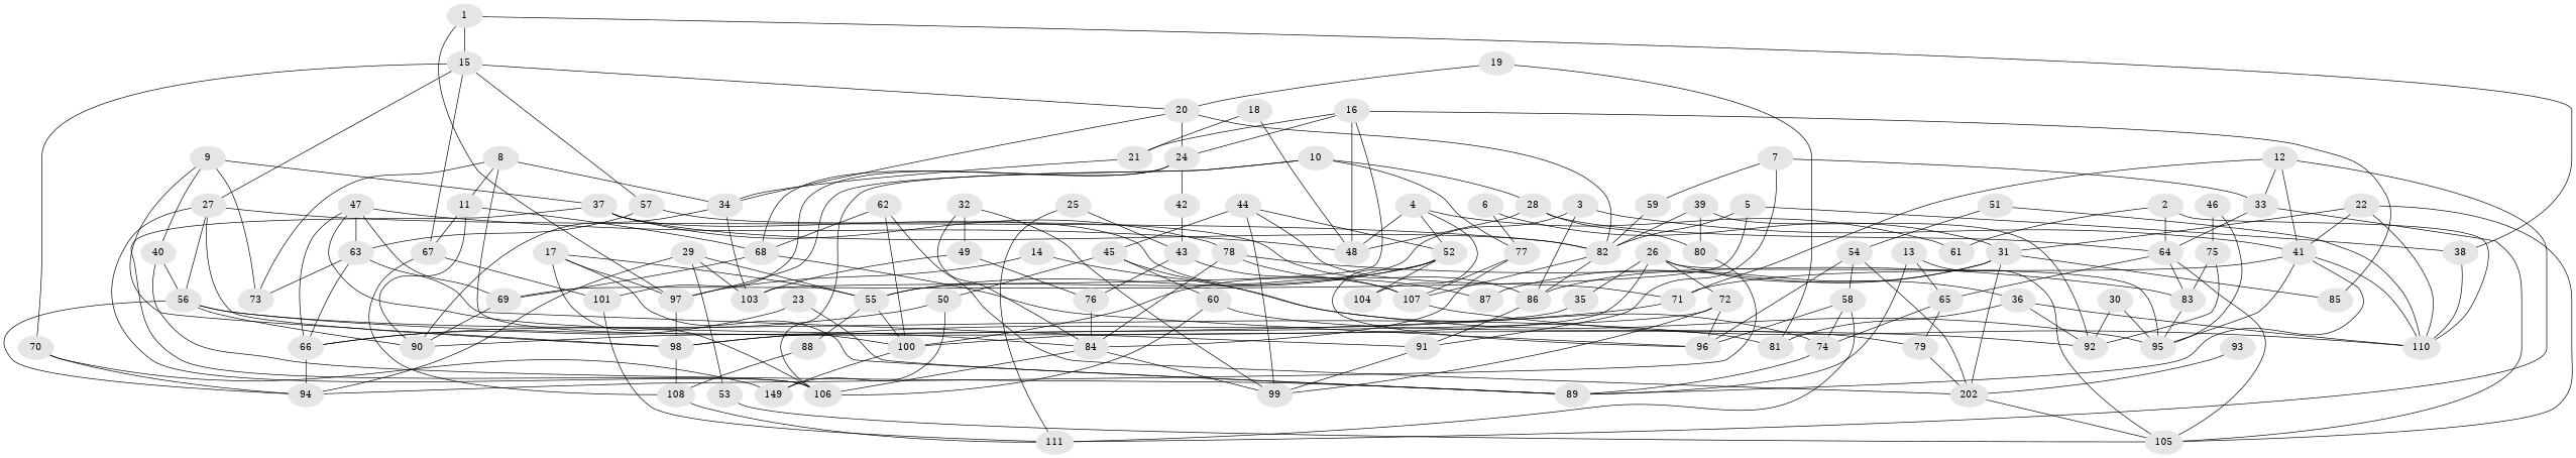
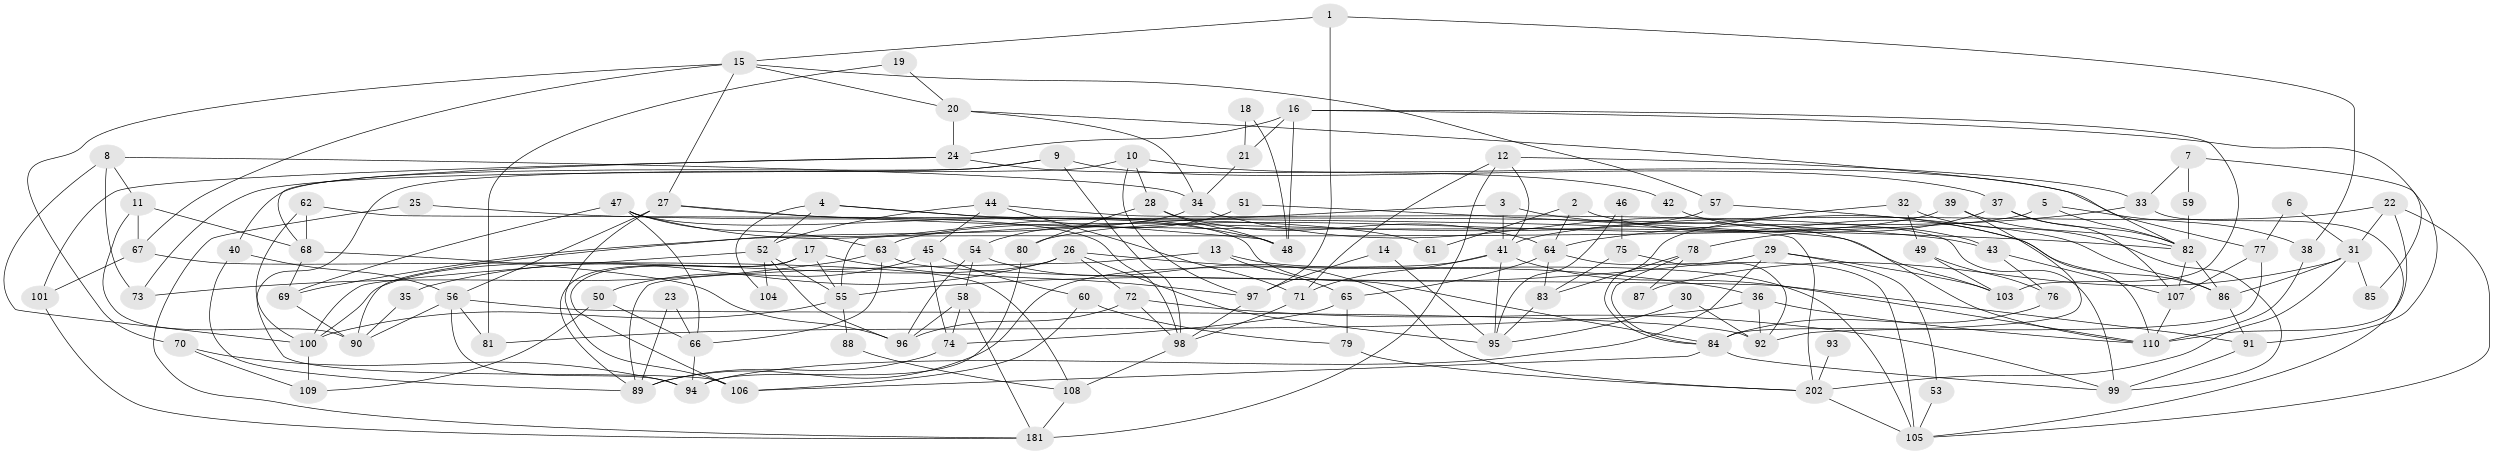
  graph {
    node [color=gray90 style=filled]
    1
    15
    38
    97
    67
    20
    27
    57
    70
    110
    98
    2
    61
    64
    65
    105
    83
    3
    41
    55
    86
    71
    89
    95
    100
    88
    91
    4
    48
    52
    104
    96
    5
    69
    82
    90
    107
    6
    31
    77
    85
    87
    n43 [label=202]
    84
    7
    33
    59
    99
    8
    11
    34
    73
    68
    103
-   109 [label=149]
+   109
    9
    37
    40
    106
    78
    56
    108
    10
    28
    80
    101
    12
-   111
+   111 [label=181]
    13
    74
    79
    14
    24
    63
    94
    16
    21
    42
    17
    18
    19
    81
    22
    23
    66
    43
    25
    76
    26
    35
    36
    72
    92
    29
    53
    30
    32
    49
    39
    44
    45
    50
    60
    46
    75
    47
    51
    54
    58
    62
    93
    1 -- 15
    1 -- 38
    1 -- 97
    15 -- 67
    15 -- 20
    15 -- 27
    15 -- 57
    15 -- 70
    38 -- 110
    97 -- 98
    67 -- 108
    67 -- 101
    20 -- 82
    20 -- 34
    20 -- 24
    27 -- 98
    27 -- 82
    27 -- 106
    27 -- 56
    57 -- 86
    57 -- 63
    70 -- 109
    70 -- 94
    98 -- 108
    2 -- 110
    2 -- 61
    2 -- 64
    64 -- 65
    64 -- 105
    64 -- 83
    65 -- 74
    65 -- 79
    83 -- 95
    3 -- 41
    3 -- 55
    3 -- 86
    41 -- 110
    41 -- 71
    41 -- 89
    41 -- 95
    55 -- 100
    55 -- 88
    86 -- 91
    71 -- 98
    100 -- 109
    88 -- 108
    91 -- 99
    4 -- 61
    4 -- 48
    4 -- 52
    4 -- 104
    52 -- 55
    52 -- 100
    52 -- 104
    52 -- 96
    5 -- 38
    5 -- 69
    5 -- 82
    69 -- 90
    82 -- 86
    82 -- 107
    107 -- 110
    6 -- 31
    6 -- 77
    31 -- 86
    31 -- 85
    31 -- 87
    31 -- n43
    77 -- 107
    77 -- 84
    n43 -- 105
    84 -- 99
    84 -- 106
    7 -- 91
    7 -- 33
    7 -- 59
    33 -- 64
    33 -- 105
    59 -- 82
    8 -- 100
    8 -- 11
    8 -- 34
    8 -- 73
    11 -- 67
    11 -- 90
    11 -- 68
    34 -- 90
    34 -- 103
    68 -- 96
    68 -- 69
    9 -- 98
    9 -- 73
    9 -- 37
    9 -- 40
    37 -- 82
    37 -- 107
-   37 -- 106
    37 -- 78
    40 -- 89
    40 -- 56
    78 -- 83
    78 -- 87
    78 -- 84
    56 -- 90
    56 -- 94
    56 -- 81
    56 -- 92
    108 -- 111
    10 -- 97
    10 -- 77
    10 -- 106
    10 -- 28
    28 -- 64
    28 -- 48
    28 -- 80
    80 -- 94
    101 -- 111
    12 -- 41
    12 -- 71
    12 -- 33
    12 -- 111
    13 -- 65
    13 -- 105
    13 -- 89
    74 -- 89
    79 -- n43
    14 -- 97
    14 -- 95
    24 -- 68
    24 -- 101
    24 -- 42
    63 -- 91
    63 -- 73
    63 -- 66
    16 -- 48
    16 -- 85
    16 -- 103
    16 -- 24
    16 -- 21
    21 -- 34
    42 -- 43
    17 -- 97
    17 -- 55
    17 -- 89
    17 -- 106
    18 -- 48
    18 -- 21
    19 -- 20
    19 -- 81
    22 -- 110
    22 -- 105
    22 -- 41
    22 -- 31
    23 -- 89
    23 -- 66
    66 -- 94
    43 -- 107
    43 -- 76
    25 -- 111
    25 -- 43
    76 -- 84
    26 -- 95
    26 -- 100
    26 -- 35
    26 -- 36
    26 -- 72
    35 -- 90
    36 -- 110
    36 -- 81
    36 -- 92
    72 -- 98
    72 -- 96
    72 -- 99
    29 -- 55
    29 -- 103
    29 -- 94
    29 -- 53
    53 -- 105
    30 -- 95
    30 -- 92
    32 -- 84
    32 -- 99
    32 -- 49
    49 -- 103
    49 -- 76
    39 -- 82
    39 -- 80
    39 -- 92
    44 -- 71
    44 -- 52
    44 -- 99
    44 -- 45
    45 -- 74
    45 -- 50
    45 -- 60
    50 -- 109
    50 -- 66
    60 -- 106
    60 -- 79
    46 -- 95
    46 -- 75
    75 -- 83
    75 -- 92
    47 -- 48
    47 -- 69
    47 -- 84
    47 -- 63
    47 -- 66
    51 -- 110
    51 -- 54
    54 -- 96
    54 -- n43
    54 -- 58
    58 -- 96
    58 -- 111
    58 -- 74
    62 -- 100
    62 -- n43
    62 -- 68
    93 -- n43
  }
